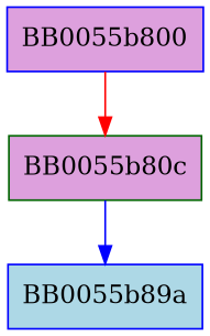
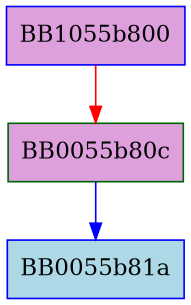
  digraph {
    splines=ortho
    node [color=blue fillcolor=plum shape=box style=filled]
    BB0055b80c [color=darkgreen]
-   BB0055b800
-   BB0055b81a [fillcolor=lightblue label=BB0055b89a]
+   BB0055b800 [label=BB1055b800]
+   BB0055b81a [fillcolor=lightblue]
    BB0055b80c -> BB0055b81a [color=blue]
    BB0055b800 -> BB0055b80c [color=red]
  }
